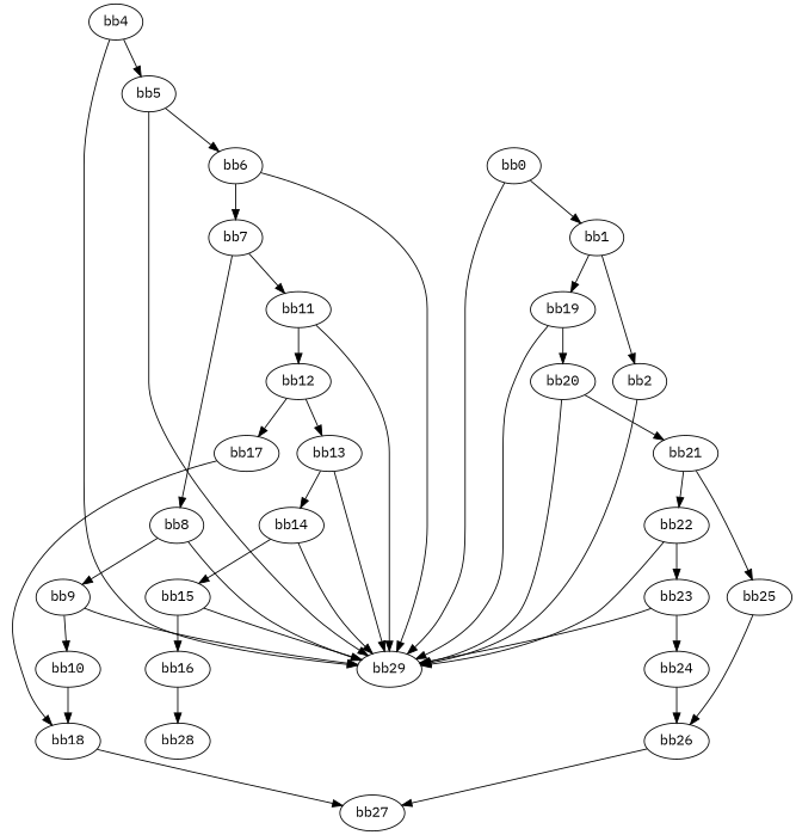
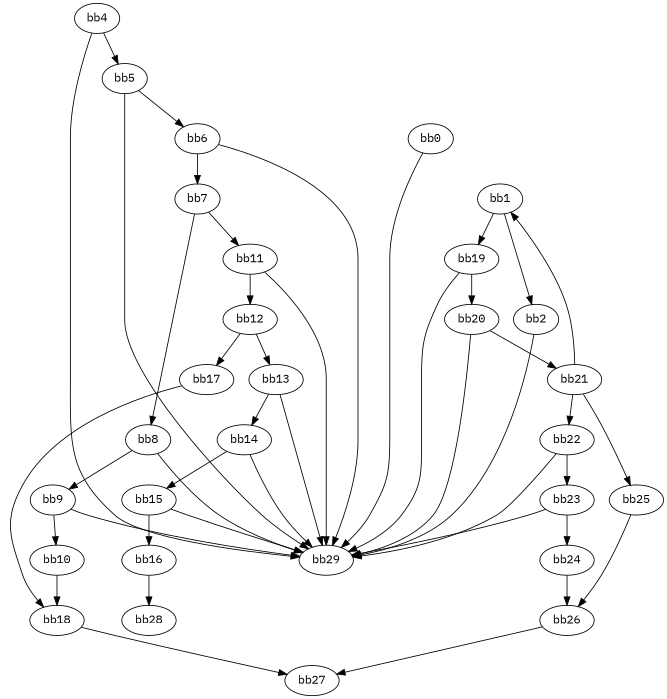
  digraph {
    fontname="IBM Plex Mono"
    node [fontname="IBM Plex Mono"]
    edge [fontname="IBM Plex Mono"]
    n1 [label="bb0\l"]
    n2 [label="bb1\l"]
    n3 [label="bb29\l"]
    n4 [label="bb2\l"]
    n5 [label="bb19\l"]
    n6 [label="bb20\l"]
    n7 [label="bb4\l"]
    n8 [label="bb5\l"]
    n9 [label="bb6\l"]
    n10 [label="bb7\l"]
    n11 [label="bb8\l"]
    n12 [label="bb11\l"]
    n13 [label="bb9\l"]
    n14 [label="bb12\l"]
    n15 [label="bb10\l"]
    n16 [label="bb18\l"]
    n17 [label="bb27\l"]
    n18 [label="bb13\l"]
    n19 [label="bb17\l"]
    n20 [label="bb14\l"]
    n21 [label="bb15\l"]
    n22 [label="bb16\l"]
    n23 [label="bb28\l"]
    n24 [label="bb21\l"]
    n25 [label="bb22\l"]
    n26 [label="bb25\l"]
    n27 [label="bb23\l"]
    n28 [label="bb26\l"]
    n29 [label="bb24\l"]
-   n1 -> n2
+   n24 -> n2
    n1 -> n3
    n2 -> n4
    n2 -> n5
    n4 -> n3
    n5 -> n3
    n5 -> n6
    n6 -> n3
    n6 -> n24
    n7 -> n3
    n7 -> n8
    n8 -> n3
    n8 -> n9
    n9 -> n3
    n9 -> n10
    n10 -> n11
    n10 -> n12
    n11 -> n3
    n11 -> n13
    n12 -> n3
    n12 -> n14
    n13 -> n3
    n13 -> n15
    n14 -> n18
    n14 -> n19
    n15 -> n16
    n16 -> n17
    n18 -> n3
    n18 -> n20
    n19 -> n16
    n20 -> n3
    n20 -> n21
    n21 -> n3
    n21 -> n22
    n22 -> n23
    n24 -> n25
    n24 -> n26
    n25 -> n3
    n25 -> n27
    n26 -> n28
    n27 -> n3
    n27 -> n29
    n28 -> n17
    n29 -> n28
  }
